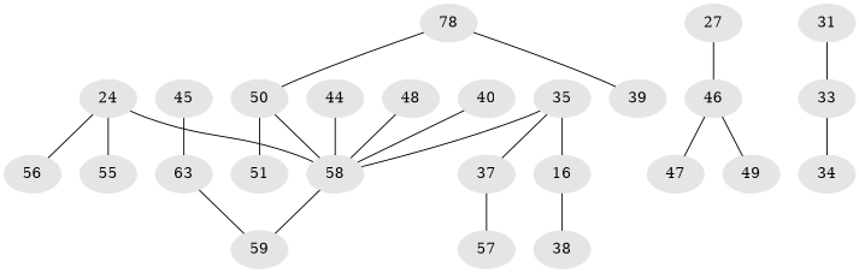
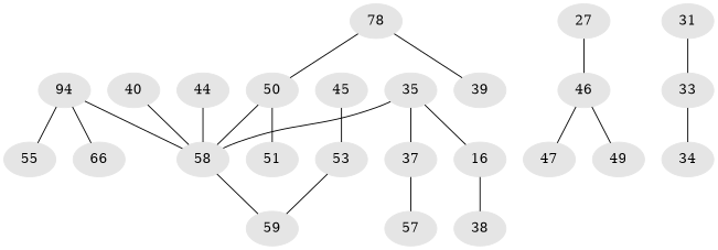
  graph {
    node [color=gray90 style=filled]
-   24
+   24 [label=94]
    55
-   56
+   56 [label=66]
    58 [super="+4+42+18+15+29"]
    59 [super="+41"]
    46 [super="+26+17+20"]
    47
    49
    27
    n10 [label=78]
    39
    50 [super="+19"]
    51
    31 [super="+9+30"]
    33
    34
    35 [super="+25"]
    n18 [label=16]
    37
    38
    57
    40
    44
    45
-   53 [label=63]
-   48 [super="+7+10+13"]
+   53
    24 -- 55
    24 -- 56
    24 -- 58
    58 -- 59
    46 -- 47
    46 -- 49
    27 -- 46
    n10 -- 39
    n10 -- 50
    50 -- 58
    50 -- 51
    31 -- 33
    33 -- 34
    35 -- 58
    35 -- n18
    35 -- 37
    n18 -- 38
    37 -- 57
    40 -- 58
    44 -- 58
    45 -- 53
    53 -- 59
-   48 -- 58
  }
